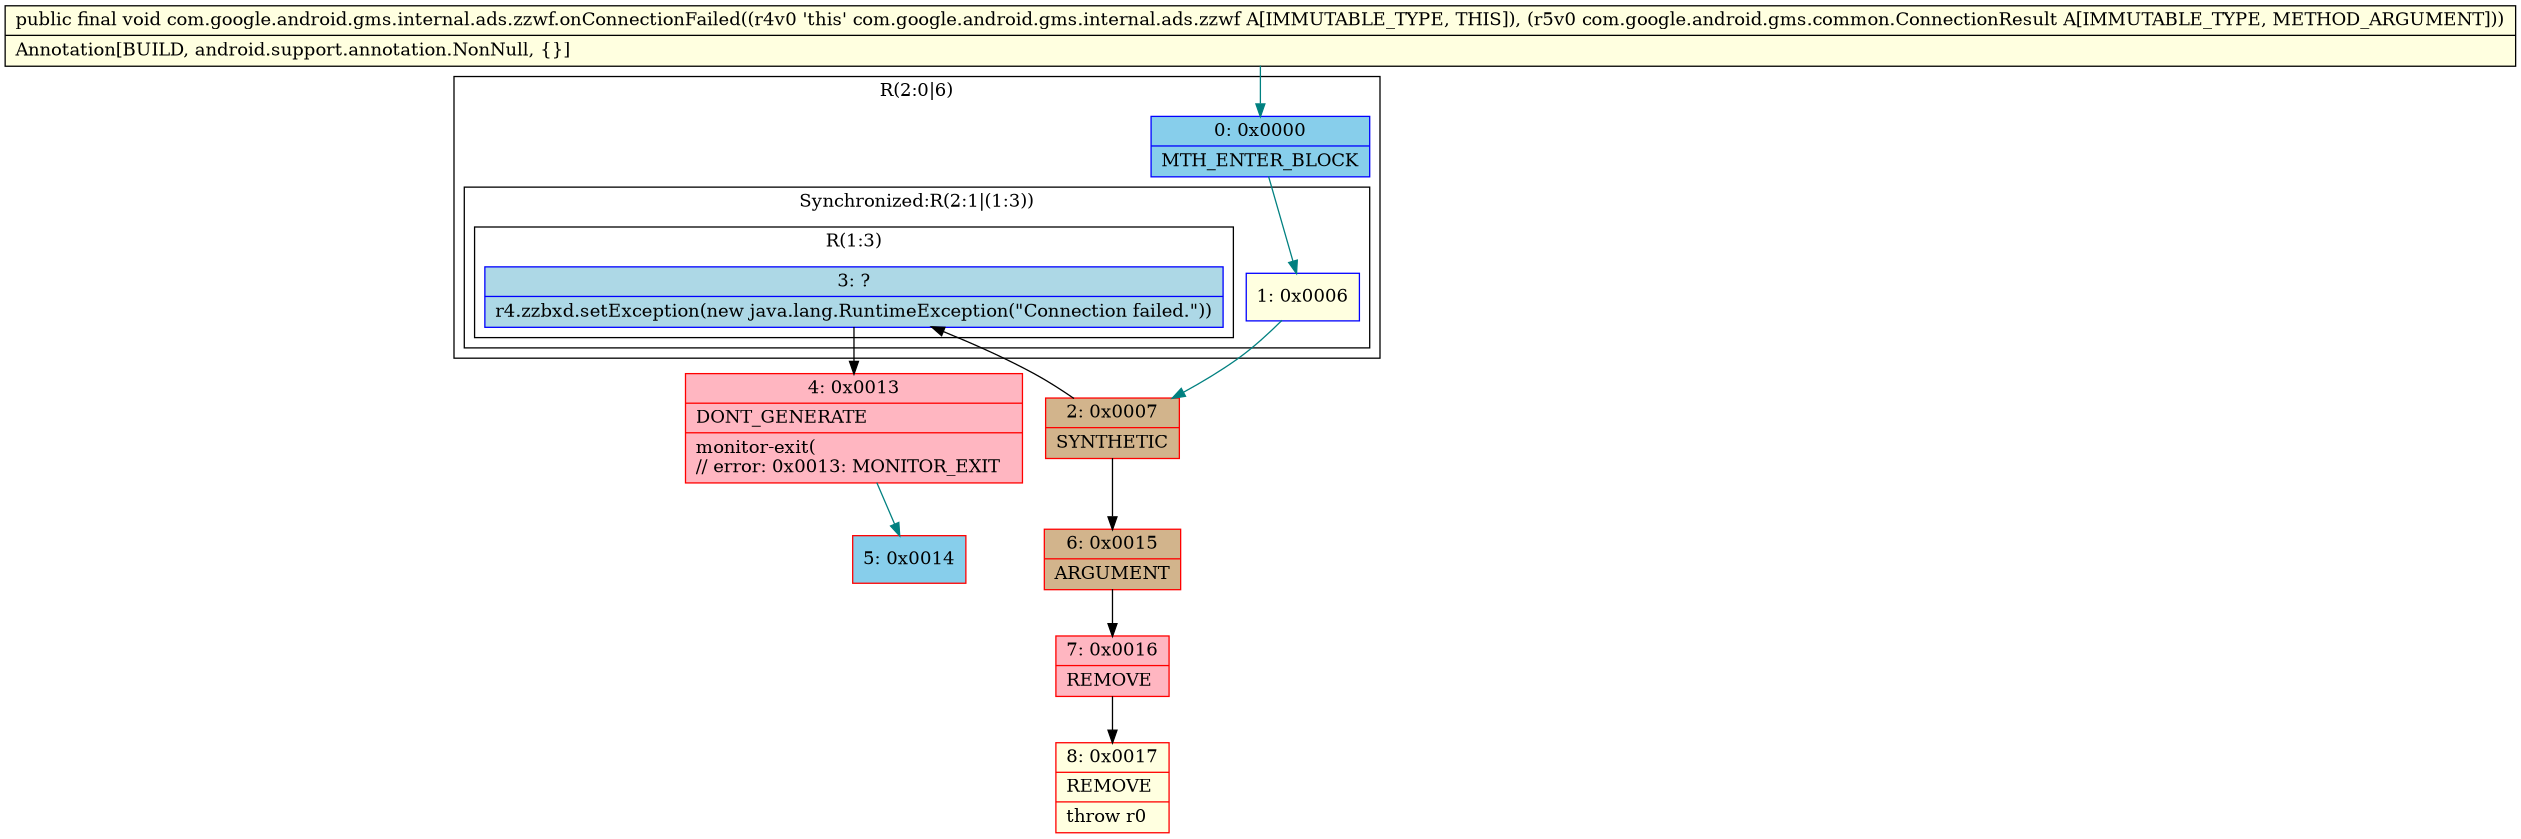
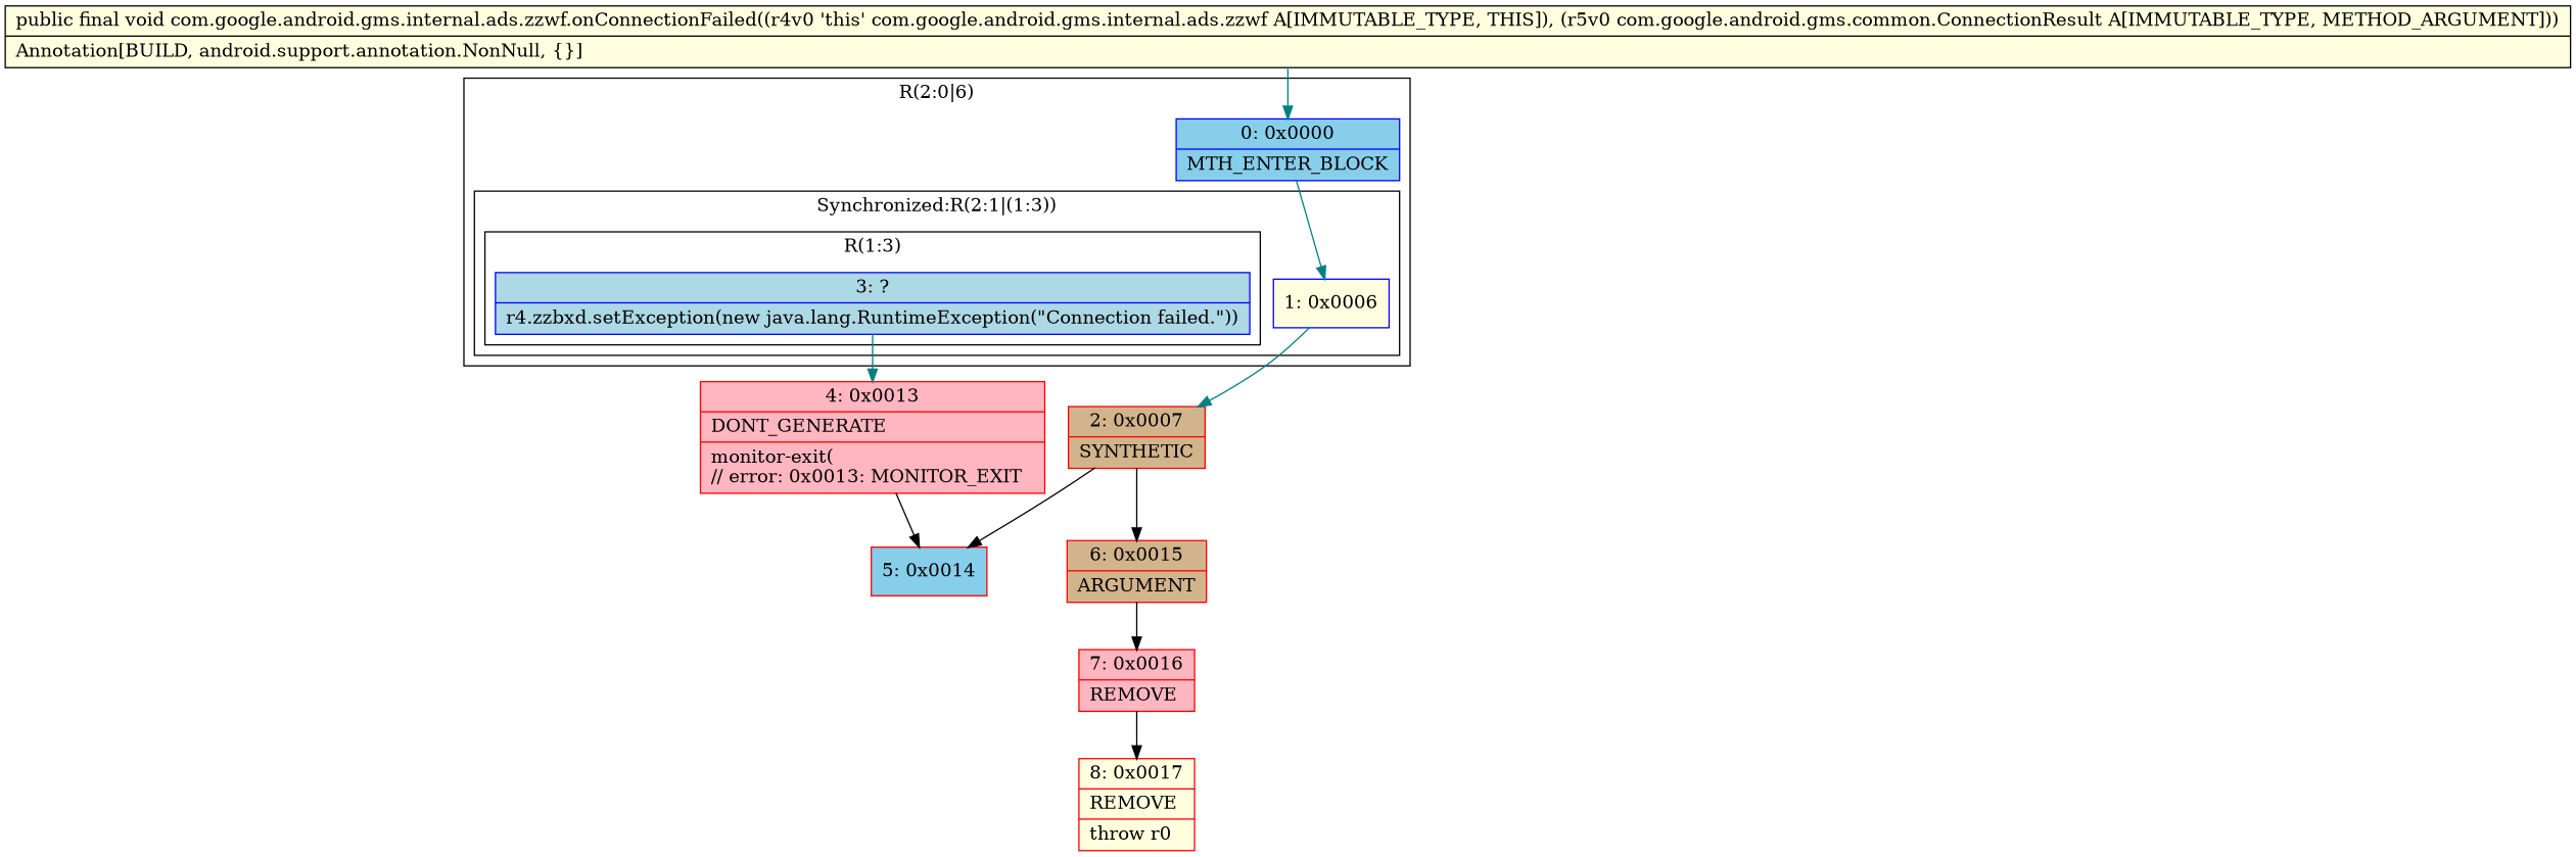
  digraph {
    node [color=red fillcolor=lightyellow shape=record style=filled]
    edge [color=black]
    n1 [color=blue fillcolor=lightblue label="{3\:\ ?|r4.zzbxd.setException(new java.lang.RuntimeException(\"Connection failed.\"))\l}"]
    n2 [color=blue label="{1\:\ 0x0006}"]
    n3 [color=blue fillcolor=skyblue label="{0\:\ 0x0000|MTH_ENTER_BLOCK\l}"]
    n4 [fillcolor=lightpink label="{4\:\ 0x0013|DONT_GENERATE\l|monitor\-exit(\l\/\/ error: 0x0013: MONITOR_EXIT  \l}"]
    n5 [fillcolor=tan label="{2\:\ 0x0007|SYNTHETIC\l}"]
    n6 [fillcolor=tan label="{6\:\ 0x0015|ARGUMENT\l}"]
    n7 [fillcolor=skyblue label="{5\:\ 0x0014}"]
    n8 [fillcolor=lightpink label="{7\:\ 0x0016|REMOVE\l}"]
    n9 [label="{8\:\ 0x0017|REMOVE\l|throw r0\l}"]
    n10 [label="{public final void com.google.android.gms.internal.ads.zzwf.onConnectionFailed((r4v0 'this' com.google.android.gms.internal.ads.zzwf A[IMMUTABLE_TYPE, THIS]), (r5v0 com.google.android.gms.common.ConnectionResult A[IMMUTABLE_TYPE, METHOD_ARGUMENT]))  | Annotation[BUILD, android.support.annotation.NonNull, \{\}]\l}" color=""]
    subgraph cluster_1 {
      label="R(2:0|6)"
      n3
      subgraph cluster_2 {
        label="Synchronized:R(2:1|(1:3))"
        n2
        subgraph cluster_3 {
          label="R(1:3)"
          n1
        }
      }
    }
-   n1 -> n4
+   n1 -> n4 [color=teal]
    n2 -> n5 [color=teal]
    n3 -> n2 [color=teal]
-   n4 -> n7 [color=teal]
-   n5 -> n1
+   n4 -> n7
+   n5 -> n7
    n5 -> n6
    n6 -> n8
    n8 -> n9
    n10 -> n3 [color=teal]
  }
